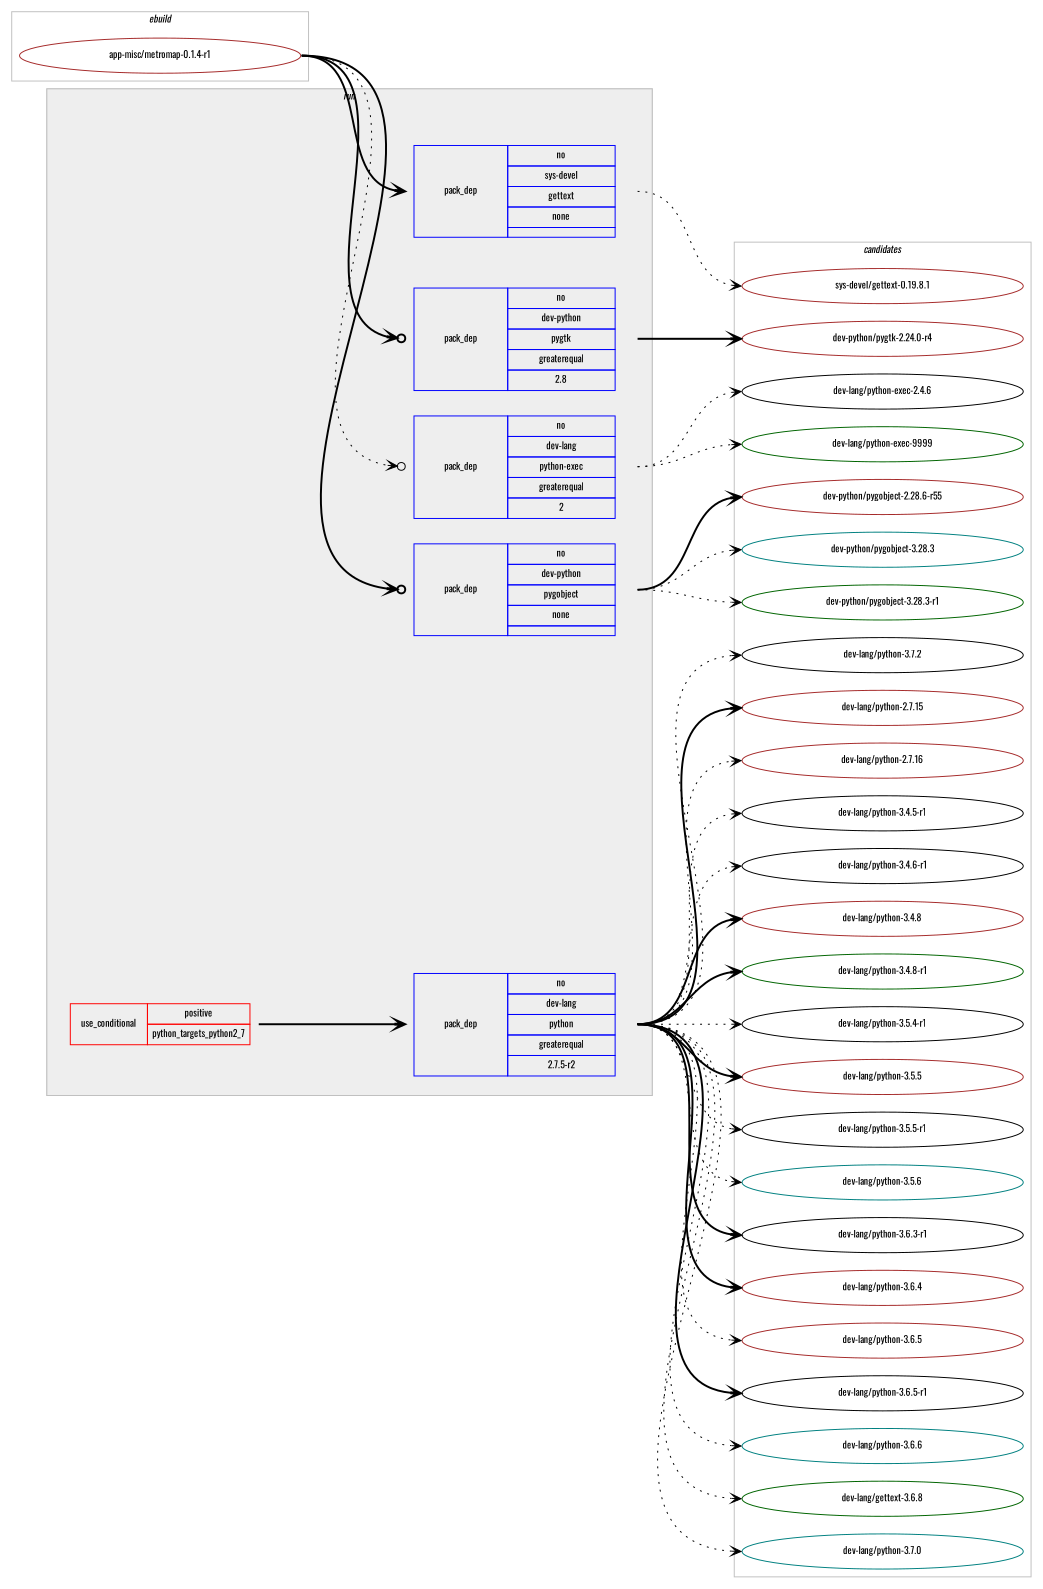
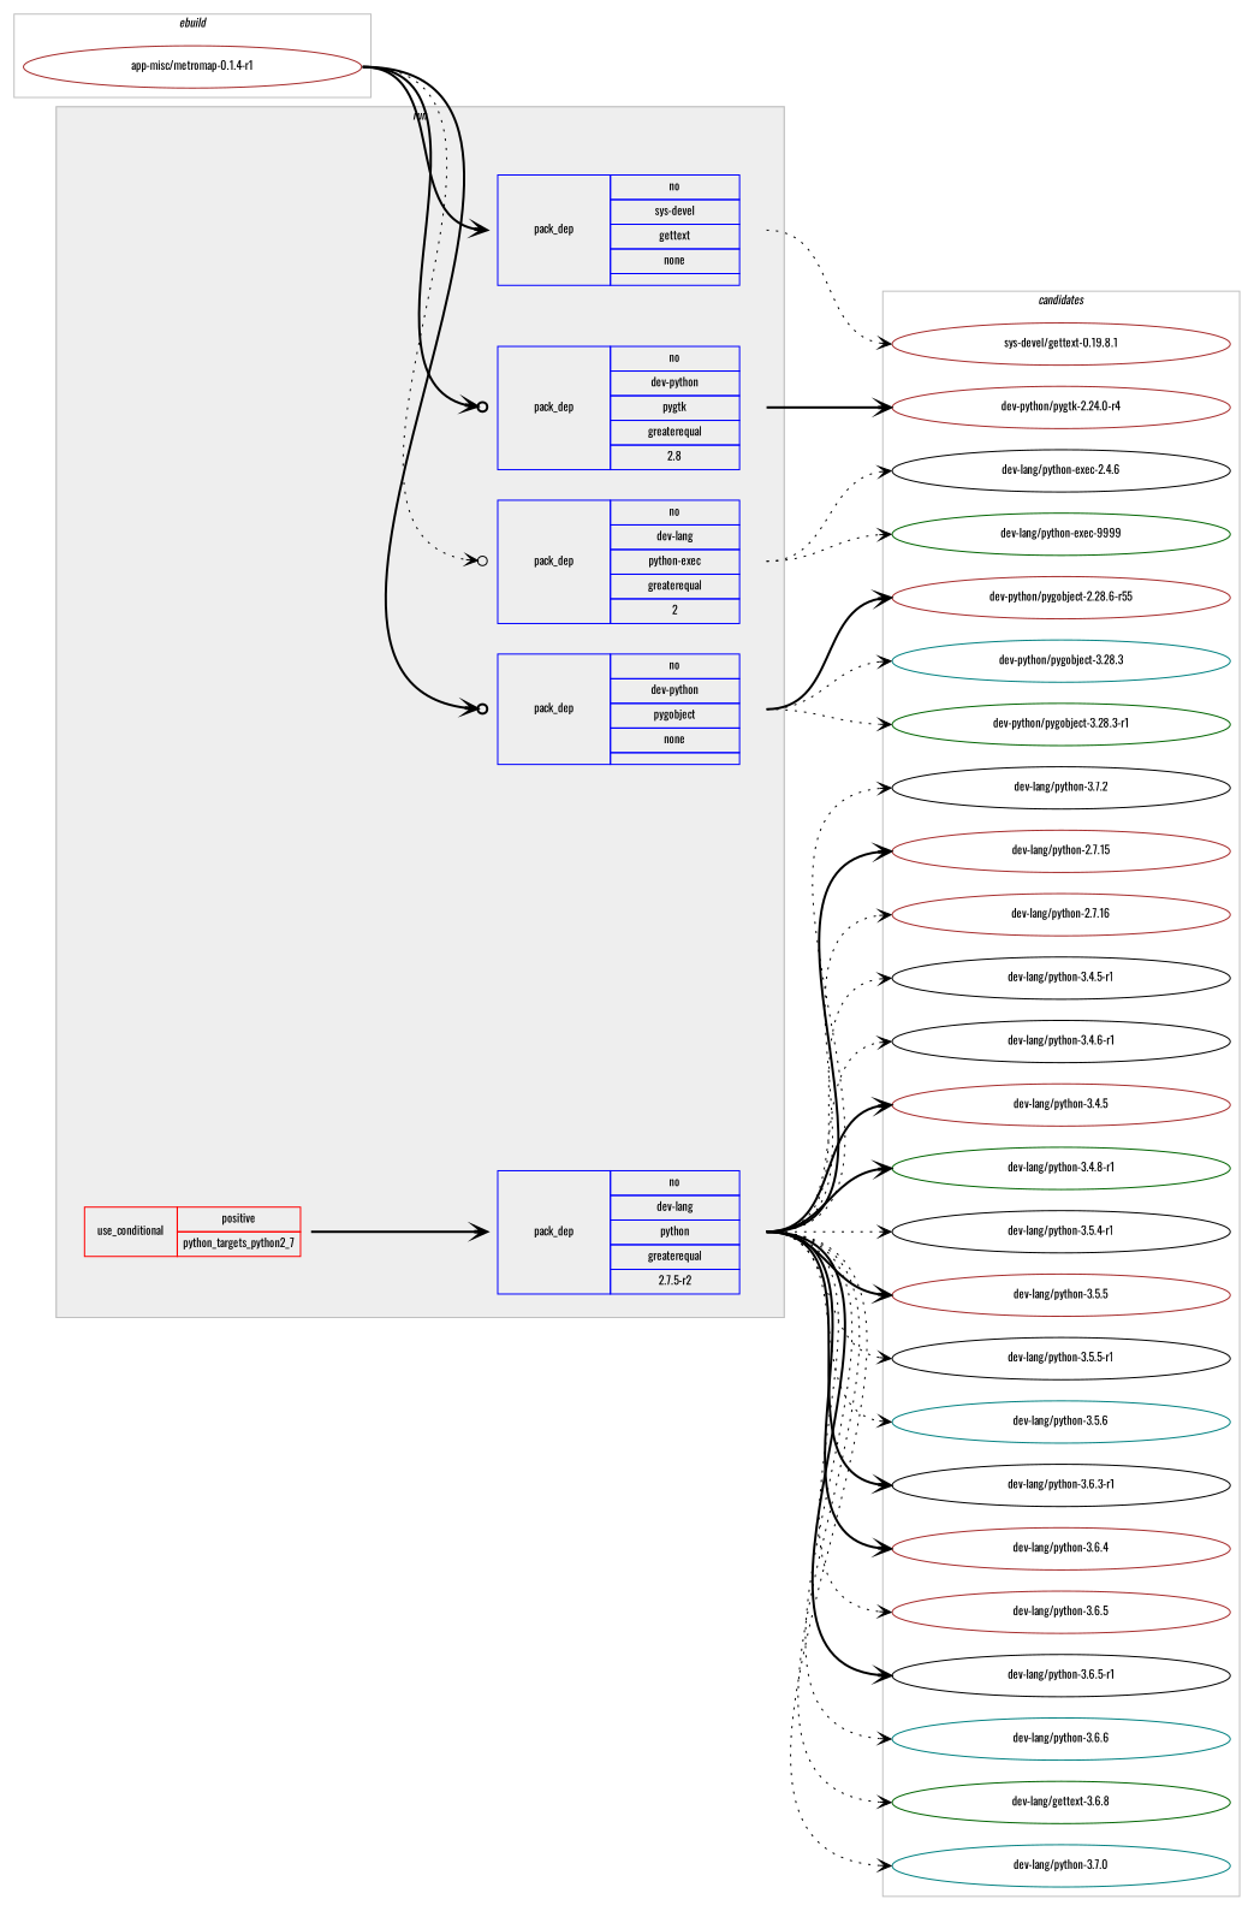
  digraph {
    compound=true
    concentrate=true
    fontname=Oswald
    fontsize=10
    newrank=true
    rankdir=LR
    ranksep=1.5
    node [color=brown fontname=Oswald fontsize=10]
    edge [arrowhead=vee fontname=Oswald headport=w style=dotted tailport=e weight=100]
    n1 [label="app-misc/metromap-0.1.4-r1" width=4]
    n2 [color=blue label=<<TABLE BORDER="0" CELLBORDER="1" CELLSPACING="0" CELLPADDING="4" WIDTH="220"><TR><TD ROWSPAN="6" CELLPADDING="30">pack_dep</TD></TR><TR><TD WIDTH="110">no</TD></TR><TR><TD>sys-devel</TD></TR><TR><TD>gettext</TD></TR><TR><TD>none</TD></TR><TR><TD></TD></TR></TABLE>> shape=none]
    n3 [color=blue label=<<TABLE BORDER="0" CELLBORDER="1" CELLSPACING="0" CELLPADDING="4" WIDTH="220"><TR><TD ROWSPAN="6" CELLPADDING="30">pack_dep</TD></TR><TR><TD WIDTH="110">no</TD></TR><TR><TD>dev-lang</TD></TR><TR><TD>python</TD></TR><TR><TD>greaterequal</TD></TR><TR><TD>2.7.5-r2</TD></TR></TABLE>> shape=none]
    n4 [color=red label=<<TABLE BORDER="0" CELLBORDER="1" CELLSPACING="0" CELLPADDING="4"><TR><TD ROWSPAN="3" CELLPADDING="10">use_conditional</TD></TR><TR><TD>positive</TD></TR><TR><TD>python_targets_python2_7</TD></TR></TABLE>> shape=none]
    n5 [color=blue label=<<TABLE BORDER="0" CELLBORDER="1" CELLSPACING="0" CELLPADDING="4" WIDTH="220"><TR><TD ROWSPAN="6" CELLPADDING="30">pack_dep</TD></TR><TR><TD WIDTH="110">no</TD></TR><TR><TD>dev-lang</TD></TR><TR><TD>python-exec</TD></TR><TR><TD>greaterequal</TD></TR><TR><TD>2</TD></TR></TABLE>> shape=none]
    n6 [color=blue label=<<TABLE BORDER="0" CELLBORDER="1" CELLSPACING="0" CELLPADDING="4" WIDTH="220"><TR><TD ROWSPAN="6" CELLPADDING="30">pack_dep</TD></TR><TR><TD WIDTH="110">no</TD></TR><TR><TD>dev-python</TD></TR><TR><TD>pygobject</TD></TR><TR><TD>none</TD></TR><TR><TD></TD></TR></TABLE>> shape=none]
    n7 [color=blue label=<<TABLE BORDER="0" CELLBORDER="1" CELLSPACING="0" CELLPADDING="4" WIDTH="220"><TR><TD ROWSPAN="6" CELLPADDING="30">pack_dep</TD></TR><TR><TD WIDTH="110">no</TD></TR><TR><TD>dev-python</TD></TR><TR><TD>pygtk</TD></TR><TR><TD>greaterequal</TD></TR><TR><TD>2.8</TD></TR></TABLE>> shape=none]
    n8 [label="sys-devel/gettext-0.19.8.1" width=4]
    n9 [label="dev-lang/python-2.7.15" width=4]
    n10 [label="dev-lang/python-2.7.16" width=4]
    n11 [color=black label="dev-lang/python-3.4.5-r1" width=4]
    n12 [color=black label="dev-lang/python-3.4.6-r1" width=4]
-   n13 [label="dev-lang/python-3.4.8" width=4]
+   n13 [label="dev-lang/python-3.4.5" width=4]
    n14 [color=darkgreen label="dev-lang/python-3.4.8-r1" width=4]
    n15 [color=black label="dev-lang/python-3.5.4-r1" width=4]
    n16 [label="dev-lang/python-3.5.5" width=4]
    n17 [color=black label="dev-lang/python-3.5.5-r1" width=4]
    n18 [color=teal label="dev-lang/python-3.5.6" width=4]
    n19 [color=black label="dev-lang/python-3.6.3-r1" width=4]
    n20 [label="dev-lang/python-3.6.4" width=4]
    n21 [label="dev-lang/python-3.6.5" width=4]
    n22 [color=black label="dev-lang/python-3.6.5-r1" width=4]
    n23 [color=teal label="dev-lang/python-3.6.6" width=4]
    n24 [color=darkgreen label="dev-lang/gettext-3.6.8" width=4]
    n25 [color=teal label="dev-lang/python-3.7.0" width=4]
    n26 [color=black label="dev-lang/python-3.7.2" width=4]
    n27 [color=black label="dev-lang/python-exec-2.4.6" width=4]
    n28 [color=darkgreen label="dev-lang/python-exec-9999" width=4]
    n29 [label="dev-python/pygobject-2.28.6-r55" width=4]
    n30 [color=teal label="dev-python/pygobject-3.28.3" width=4]
    n31 [color=darkgreen label="dev-python/pygobject-3.28.3-r1" width=4]
    n32 [label="dev-python/pygtk-2.24.0-r4" width=4]
    subgraph cluster_1 {
      color=gray
      label=<<i>ebuild</i>>
      rank=same
      n1
    }
    subgraph cluster_2 {
      color=gray
      label=<<i>dependencies</i>>
      subgraph cluster_3 {
        color=gray
        fillcolor="#eeeeee"
        label=<<i>compile</i>>
        style=filled
        subgraph sub_4 {
          color=gray
          fillcolor="#eeeeee"
          label=<<i>compile</i>>
          style=filled
          n2
        }
      }
      subgraph cluster_5 {
        color=gray
        fillcolor="#eeeeee"
        label=<<i>compile and run</i>>
        style=filled
        subgraph sub_6 {
          color=gray
          fillcolor="#eeeeee"
          label=<<i>compile and run</i>>
          style=filled
          n4
          subgraph sub_7 {
            color=gray
            fillcolor="#eeeeee"
            label=<<i>compile and run</i>>
            style=filled
            n3
          }
        }
        subgraph sub_8 {
          color=gray
          fillcolor="#eeeeee"
          label=<<i>compile and run</i>>
          style=filled
          n5
        }
        subgraph sub_9 {
          color=gray
          fillcolor="#eeeeee"
          label=<<i>compile and run</i>>
          style=filled
          n6
        }
        subgraph sub_10 {
          color=gray
          fillcolor="#eeeeee"
          label=<<i>compile and run</i>>
          style=filled
          n7
        }
      }
      subgraph cluster_11 {
        color=gray
        fillcolor="#eeeeee"
        label=<<i>run</i>>
        style=filled
      }
    }
    subgraph cluster_12 {
      color=gray
      label=<<i>candidates</i>>
      rank=same
      subgraph sub_13 {
        color=black
        label=<<i>candidates</i>>
        nodesep=1
        rank=same
        n8
      }
      subgraph sub_14 {
        color=black
        label=<<i>candidates</i>>
        nodesep=1
        rank=same
        n9
        n10
        n11
        n12
        n13
        n14
        n15
        n16
        n17
        n18
        n19
        n20
        n21
        n22
        n23
        n24
        n25
        n26
      }
      subgraph sub_15 {
        color=black
        label=<<i>candidates</i>>
        nodesep=1
        rank=same
        n27
        n28
      }
      subgraph sub_16 {
        color=black
        label=<<i>candidates</i>>
        nodesep=1
        rank=same
        n29
        n30
        n31
      }
      subgraph sub_17 {
        color=black
        label=<<i>candidates</i>>
        nodesep=1
        rank=same
        n32
      }
    }
    n1 -> n2 [style=bold weight=20]
    n1 -> n5 [arrowhead=odotvee weight=20]
    n1 -> n6 [arrowhead=odotvee style=bold weight=20]
    n1 -> n7 [arrowhead=odotvee style=bold weight=20]
    n2 -> n8
    n3 -> n9 [style=bold]
    n3 -> n10
    n3 -> n11
    n3 -> n12
    n3 -> n13 [style=bold]
    n3 -> n14 [style=bold]
    n3 -> n15
    n3 -> n16 [style=bold]
    n3 -> n17
    n3 -> n18
    n3 -> n19 [style=bold]
    n3 -> n20 [style=bold]
    n3 -> n21
    n3 -> n22 [style=bold]
    n3 -> n23
    n3 -> n24
    n3 -> n25
    n3 -> n26
    n4 -> n3 [style=bold weight=20]
    n5 -> n27
    n5 -> n28
    n6 -> n29 [style=bold]
    n6 -> n30
    n6 -> n31
    n7 -> n32 [style=bold]
  }
